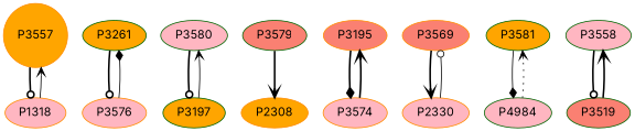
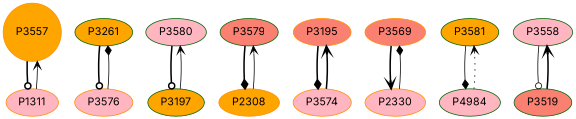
  digraph {
    fontname=Inter
    node [color=darkorange fillcolor=lightpink fontname=Inter style=filled]
    edge [arrowhead=vee fontname=Inter style=bold]
    P3557 [fillcolor=orange shape=circle]
-   P1311 [label=P1318]
+   P1311
    P3261 [color=darkgreen fillcolor=orange]
    P3576
    P3580 [color=darkgreen]
    P3197 [color=darkgreen fillcolor=orange]
    P3579 [color=darkgreen fillcolor=salmon]
    P2308 [fillcolor=orange]
    n9 [fillcolor=salmon label=P3195]
    P3574
    P3569 [fillcolor=salmon]
    P2330
    P3581 [color=darkgreen fillcolor=orange]
    P4984 [color=darkgreen]
    P3558 [color=darkgreen]
    P3519 [color=darkgreen fillcolor=salmon]
    P3557 -> P1311 [arrowhead=odot]
    P1311 -> P3557 [style=solid]
    P3261 -> P3576 [arrowhead=odot]
    P3576 -> P3261 [arrowhead=diamond style=solid]
    P3580 -> P3197 [arrowhead=odot]
    P3197 -> P3580 [style=solid]
-   P3579 -> P2308
+   P3579 -> P2308 [arrowhead=diamond]
+   P2308 -> P3579 [style=solid]
    n9 -> P3574 [arrowhead=diamond]
    P3574 -> n9
    P3569 -> P2330
-   P2330 -> P3569 [arrowhead=odot style=solid]
+   P2330 -> P3569 [arrowhead=diamond style=solid]
    P3581 -> P4984 [arrowhead=diamond style=solid]
    P4984 -> P3581 [style=dotted]
-   P3558 -> P3519 [arrowhead=odot]
+   P3558 -> P3519 [arrowhead=odot style=solid]
    P3519 -> P3558
  }
